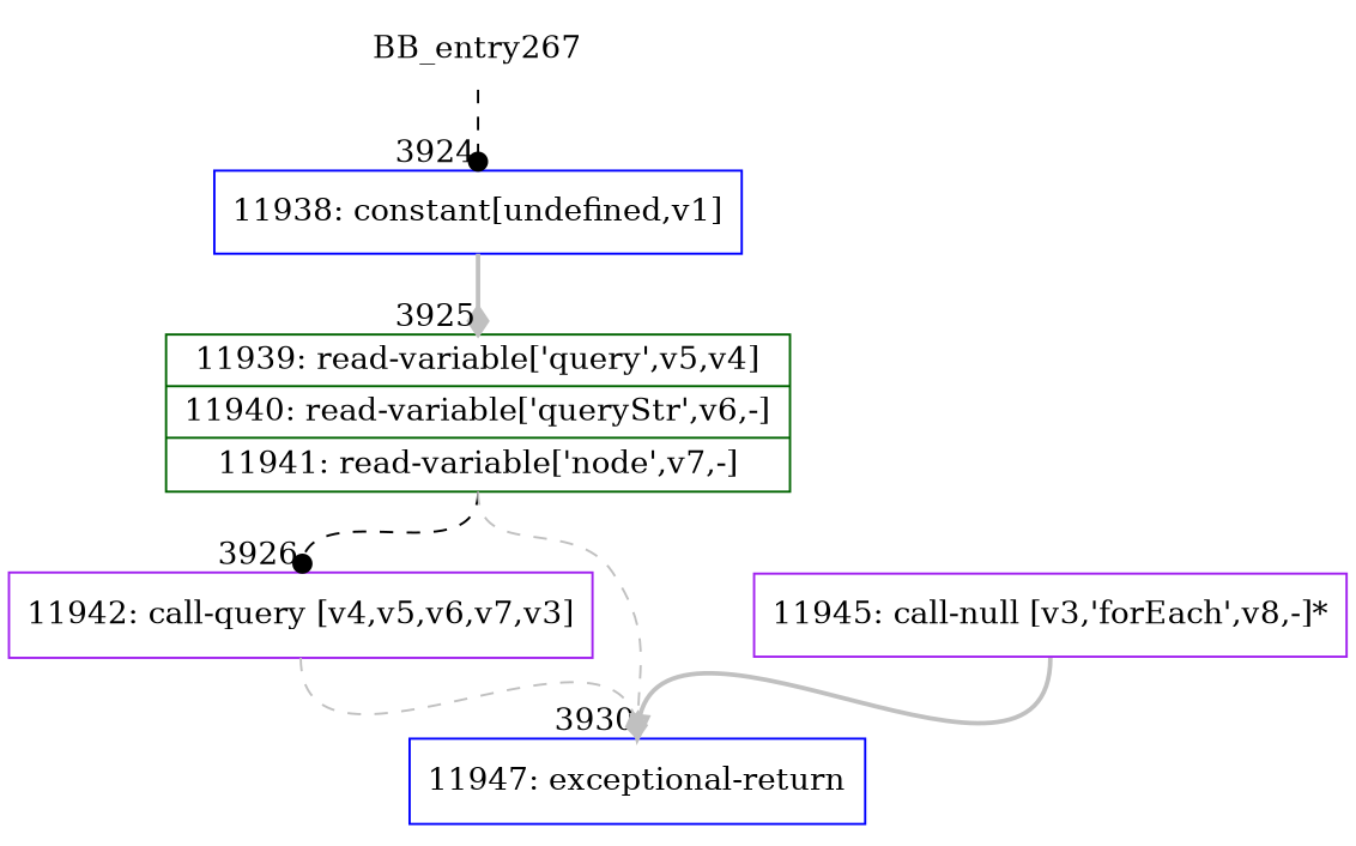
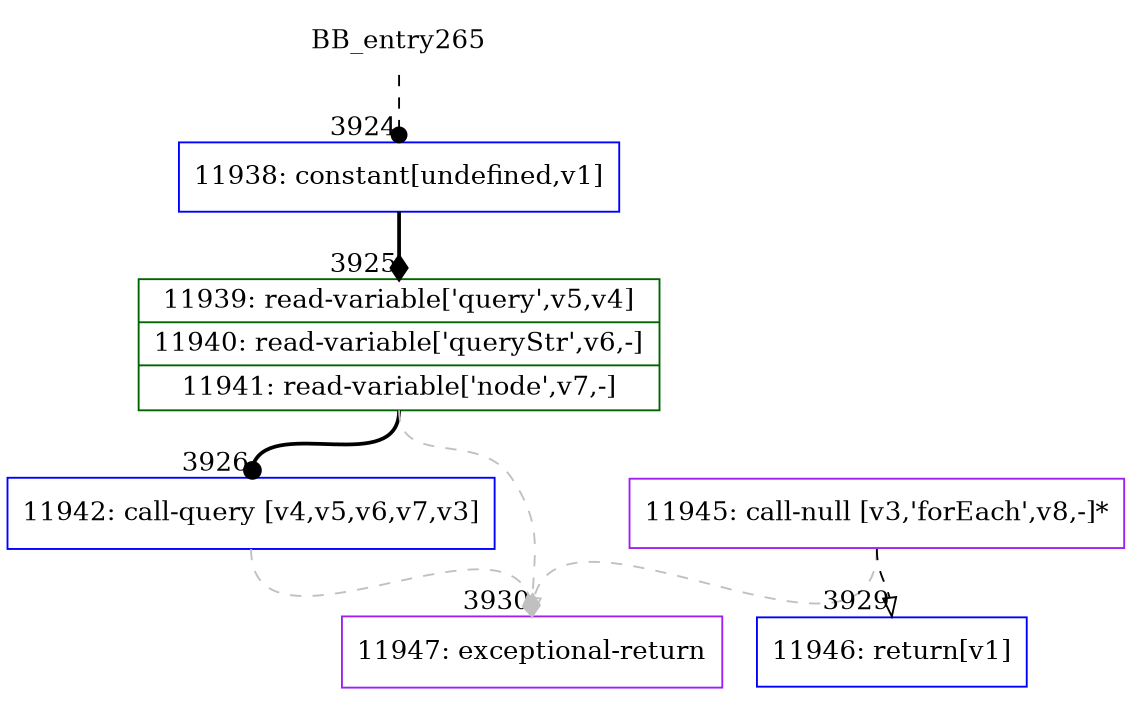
  digraph {
    rankdir=TD
    node [color=blue shape=record]
    edge [arrowhead=diamond headport=n style=dashed tailport=s]
-   BB_entry267 [color=teal shape=none]
+   BB_entry267 [color=teal shape=none label=BB_entry265]
    n2 [label="{11938: constant[undefined,v1]}"]
    n3 [color=darkgreen label="{11939: read-variable['query',v5,v4]|11940: read-variable['queryStr',v6,-]|11941: read-variable['node',v7,-]}"]
-   n4 [color=purple label="{11942: call-query [v4,v5,v6,v7,v3]}"]
-   n5 [label="{11947: exceptional-return}"]
+   n4 [label="{11942: call-query [v4,v5,v6,v7,v3]}"]
+   n5 [color=purple label="{11947: exceptional-return}"]
    n6 [color=purple label="{11945: call-null [v3,'forEach',v8,-]*}"]
+   n7 [label="{11946: return[v1]}"]
    BB_entry267 -> n2 [arrowhead=dot headlabel="    3924"]
-   n2 -> n3 [headlabel="      3925" style=bold color=gray]
-   n3 -> n4 [arrowhead=dot headlabel="      3926"]
+   n2 -> n3 [headlabel="      3925" style=bold]
+   n3 -> n4 [arrowhead=dot headlabel="      3926" style=bold]
    n3 -> n5 [color=gray headlabel="      3930"]
    n4 -> n5 [color=gray]
-   n6 -> n5 [arrowhead=onormal color=gray style=bold]
+   n6 -> n5 [arrowhead=onormal color=gray]
+   n6 -> n7 [arrowhead=onormal headlabel="      3929"]
  }
